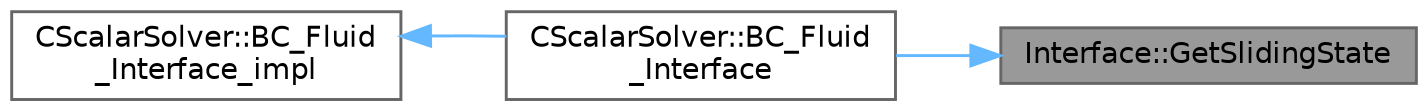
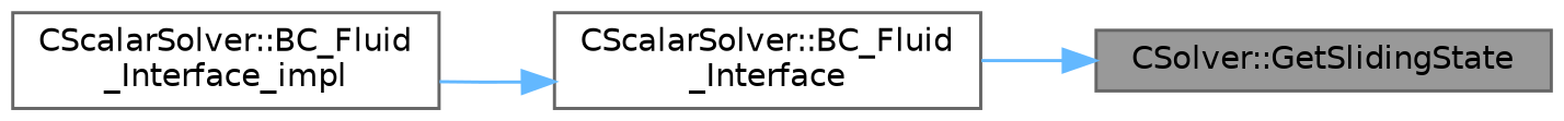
  digraph {
    rankdir=RL
    node [color=grey40 fillcolor=white fontname=Helvetica fontsize=10 shape=box style=filled]
    edge [color=steelblue1 dir=back fontname=Helvetica fontsize=10 labelfontname=Helvetica labelfontsize=10 style=solid]
-   n1 [color=gray40 fillcolor=grey60 fontcolor=black height=0.2 label="Interface::GetSlidingState" width=0.4]
+   n1 [color=gray40 fillcolor=grey60 fontcolor=black height=0.2 label="CSolver::GetSlidingState" width=0.4]
    n2 [height=0.2 label="CScalarSolver::BC_Fluid\l_Interface" width=0.4]
    n3 [height=0.2 label="CScalarSolver::BC_Fluid\l_Interface_impl" width=0.4]
    n1 -> n2
-   n3 -> n2
+   n2 -> n3
  }
